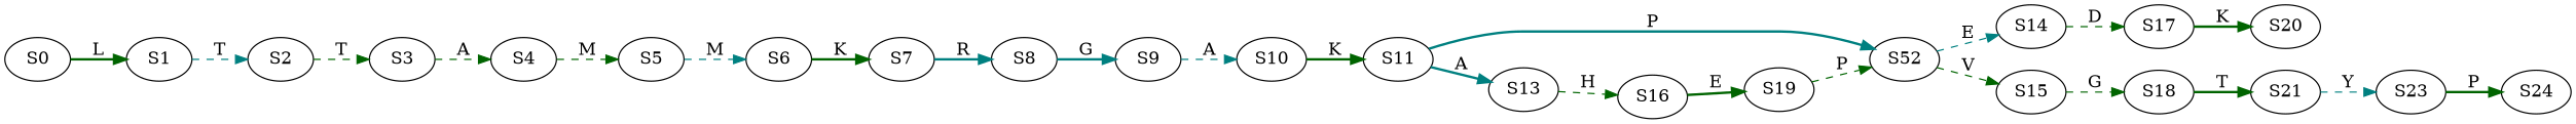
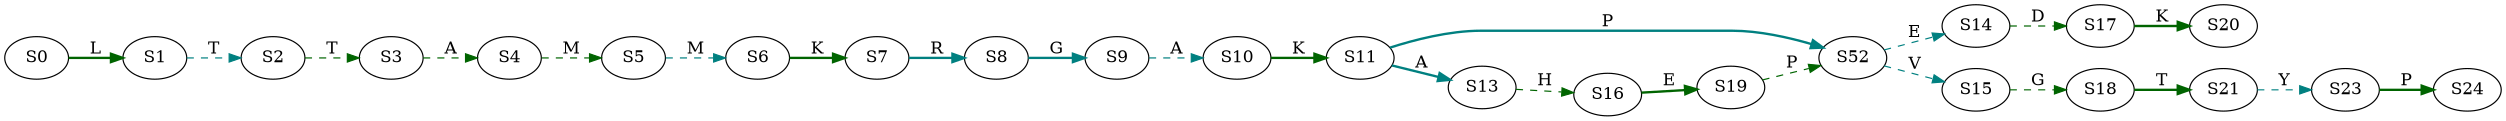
  strict digraph {
    rankdir=LR
    edge [color=darkgreen style=dashed]
    S0
    S1
    S2
    S3
    S4
    S5
    S6
    S7
    S8
    S9
    S10
    S11
    n13 [label=S52]
    S13
    S14
    S15
    S16
    S17
    S18
    S19
    S20
    S21
    S23
    S24
    S0 -> S1 [label=L style=bold]
    S1 -> S2 [color=teal label=T]
    S2 -> S3 [label=T]
    S3 -> S4 [label=A]
    S4 -> S5 [label=M]
    S5 -> S6 [color=teal label=M]
    S6 -> S7 [label=K style=bold]
    S7 -> S8 [color=teal label=R style=bold]
    S8 -> S9 [color=teal label=G style=bold]
    S9 -> S10 [color=teal label=A]
    S10 -> S11 [label=K style=bold]
    S11 -> n13 [color=teal label=P style=bold]
    S11 -> S13 [color=teal label=A style=bold]
    n13 -> S14 [color=teal label=E]
-   n13 -> S15 [label=V]
+   n13 -> S15 [color=teal label=V]
    S13 -> S16 [label=H]
    S14 -> S17 [label=D]
    S15 -> S18 [label=G]
    S16 -> S19 [label=E style=bold]
    S17 -> S20 [label=K style=bold]
    S18 -> S21 [label=T style=bold]
    S19 -> n13 [label=P]
    S21 -> S23 [color=teal label=Y]
    S23 -> S24 [label=P style=bold]
  }
